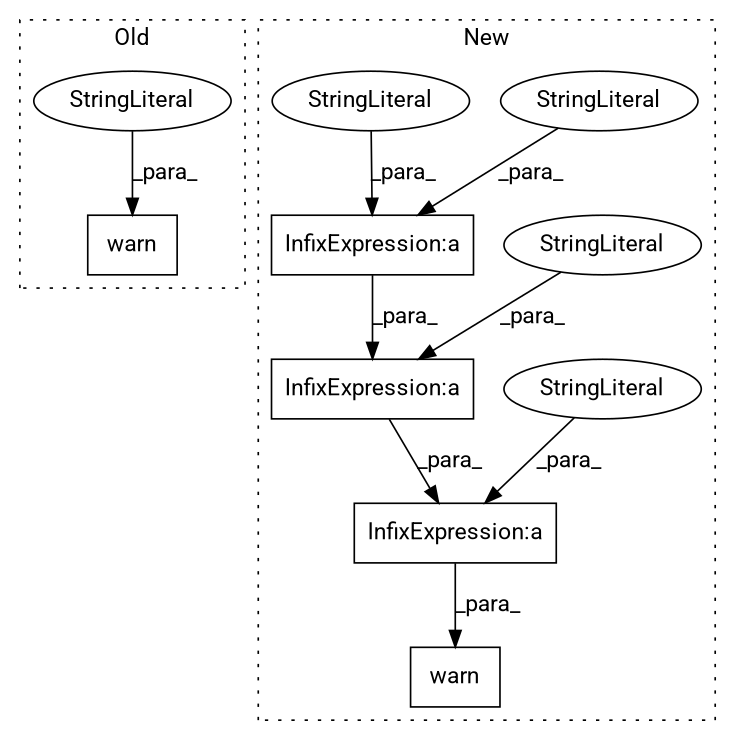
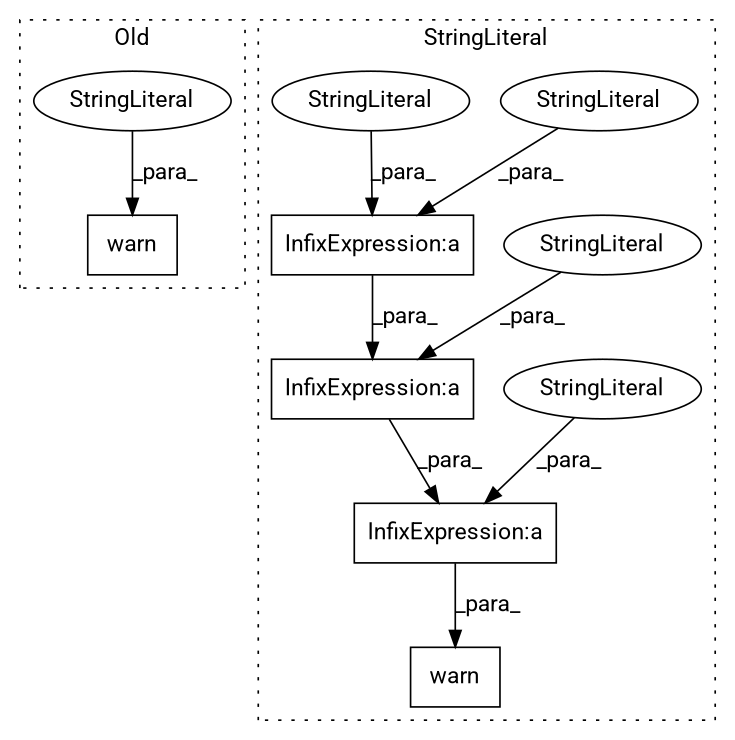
  digraph {
    fontname=Roboto
    node [a=45 l=3 shape=box fontname=Roboto]
    edge [fontname=Roboto]
    n1 [a=32 l="5,1" label=warn s="1839,2053"]
    n2 [l=209 label=StringLiteral s=1844 shape=ellipse]
    n3 [a=32 l="5,1" label=warn s="1839,2072"]
    n4 [a=27 label="InfixExpression:a" s=2028]
    n5 [l=41 label=StringLiteral s=2031 shape=ellipse]
    n6 [a=27 label="InfixExpression:a" s=1899]
    n7 [l=61 label=StringLiteral s=1902 shape=ellipse]
    n8 [a=27 label="InfixExpression:a" s=1964]
    n9 [l=60 label=StringLiteral s=1967 shape=ellipse]
    n10 [l=53 label=StringLiteral s=1846 shape=ellipse]
    subgraph cluster_1 {
      label=Old
      style=dotted
      n1
      n2
    }
    subgraph cluster_2 {
-     label=New
+     label=StringLiteral
      style=dotted
      n3
      n4
      n5
      n6
      n7
      n8
      n9
      n10
    }
    n2 -> n1 [label=_para_]
    n4 -> n3 [label=_para_]
    n5 -> n4 [label=_para_]
    n6 -> n8 [label=_para_]
    n7 -> n6 [label=_para_]
    n8 -> n4 [label=_para_]
    n9 -> n8 [label=_para_]
    n10 -> n6 [label=_para_]
  }
